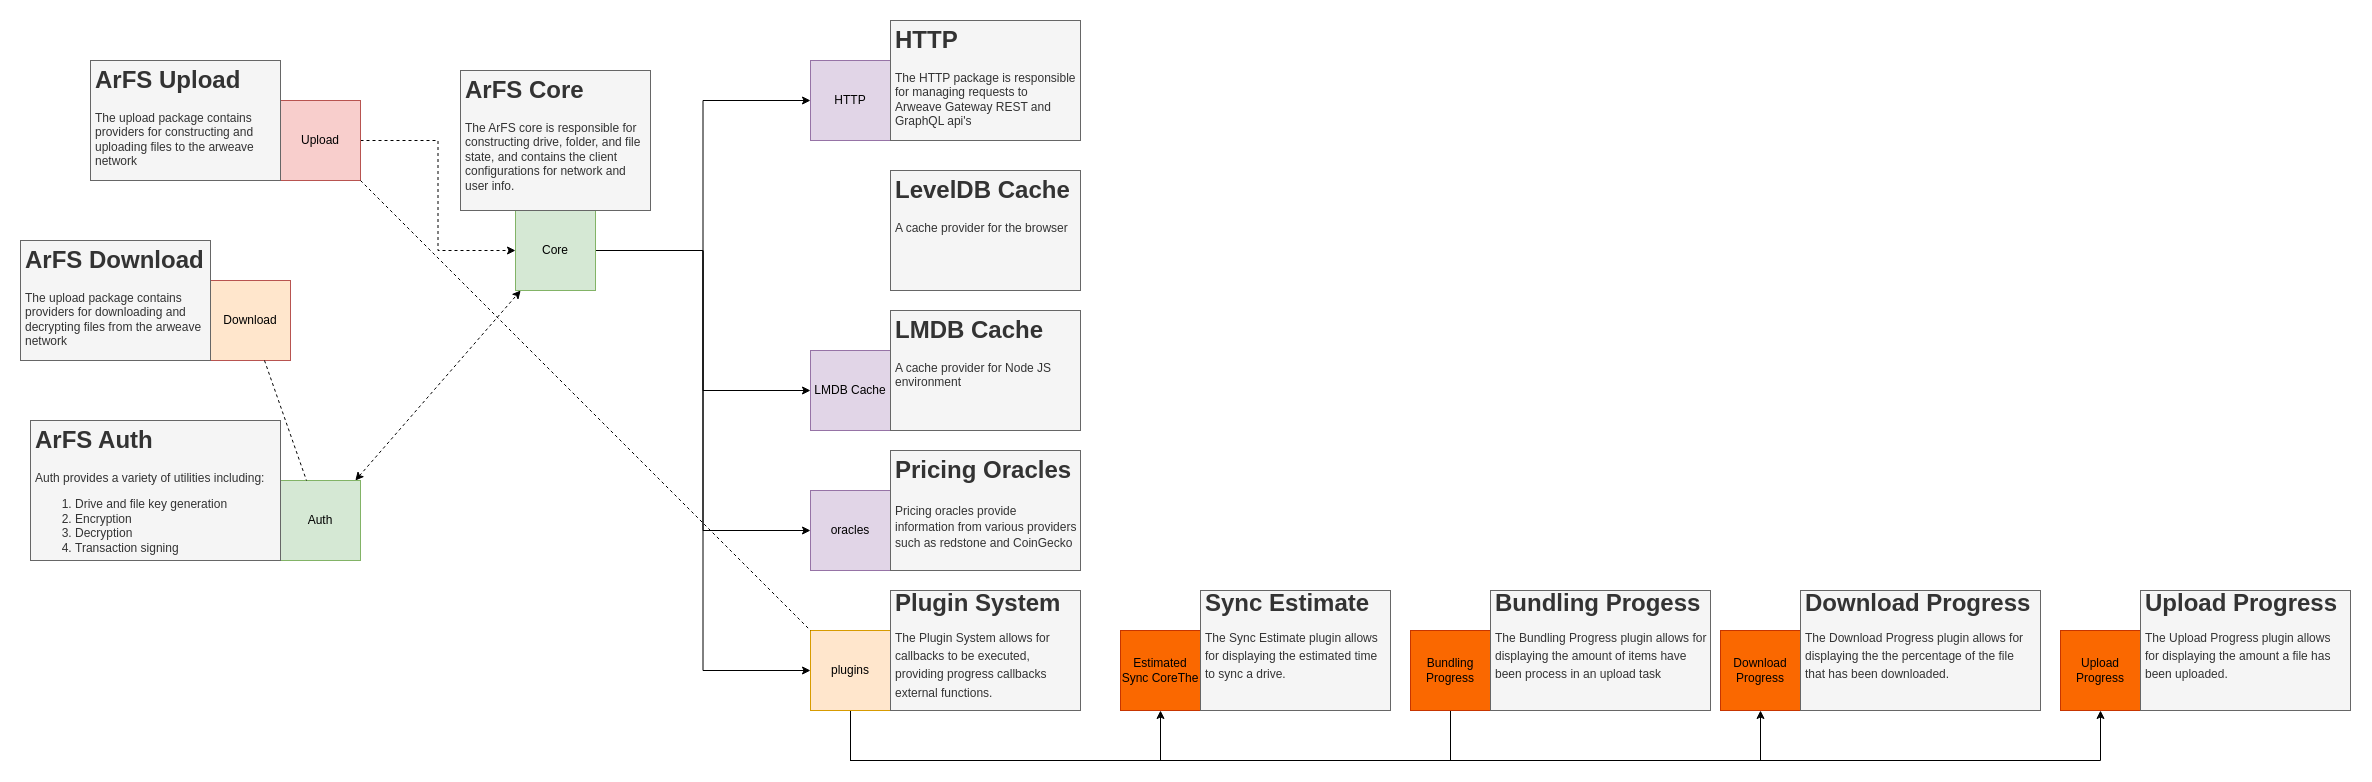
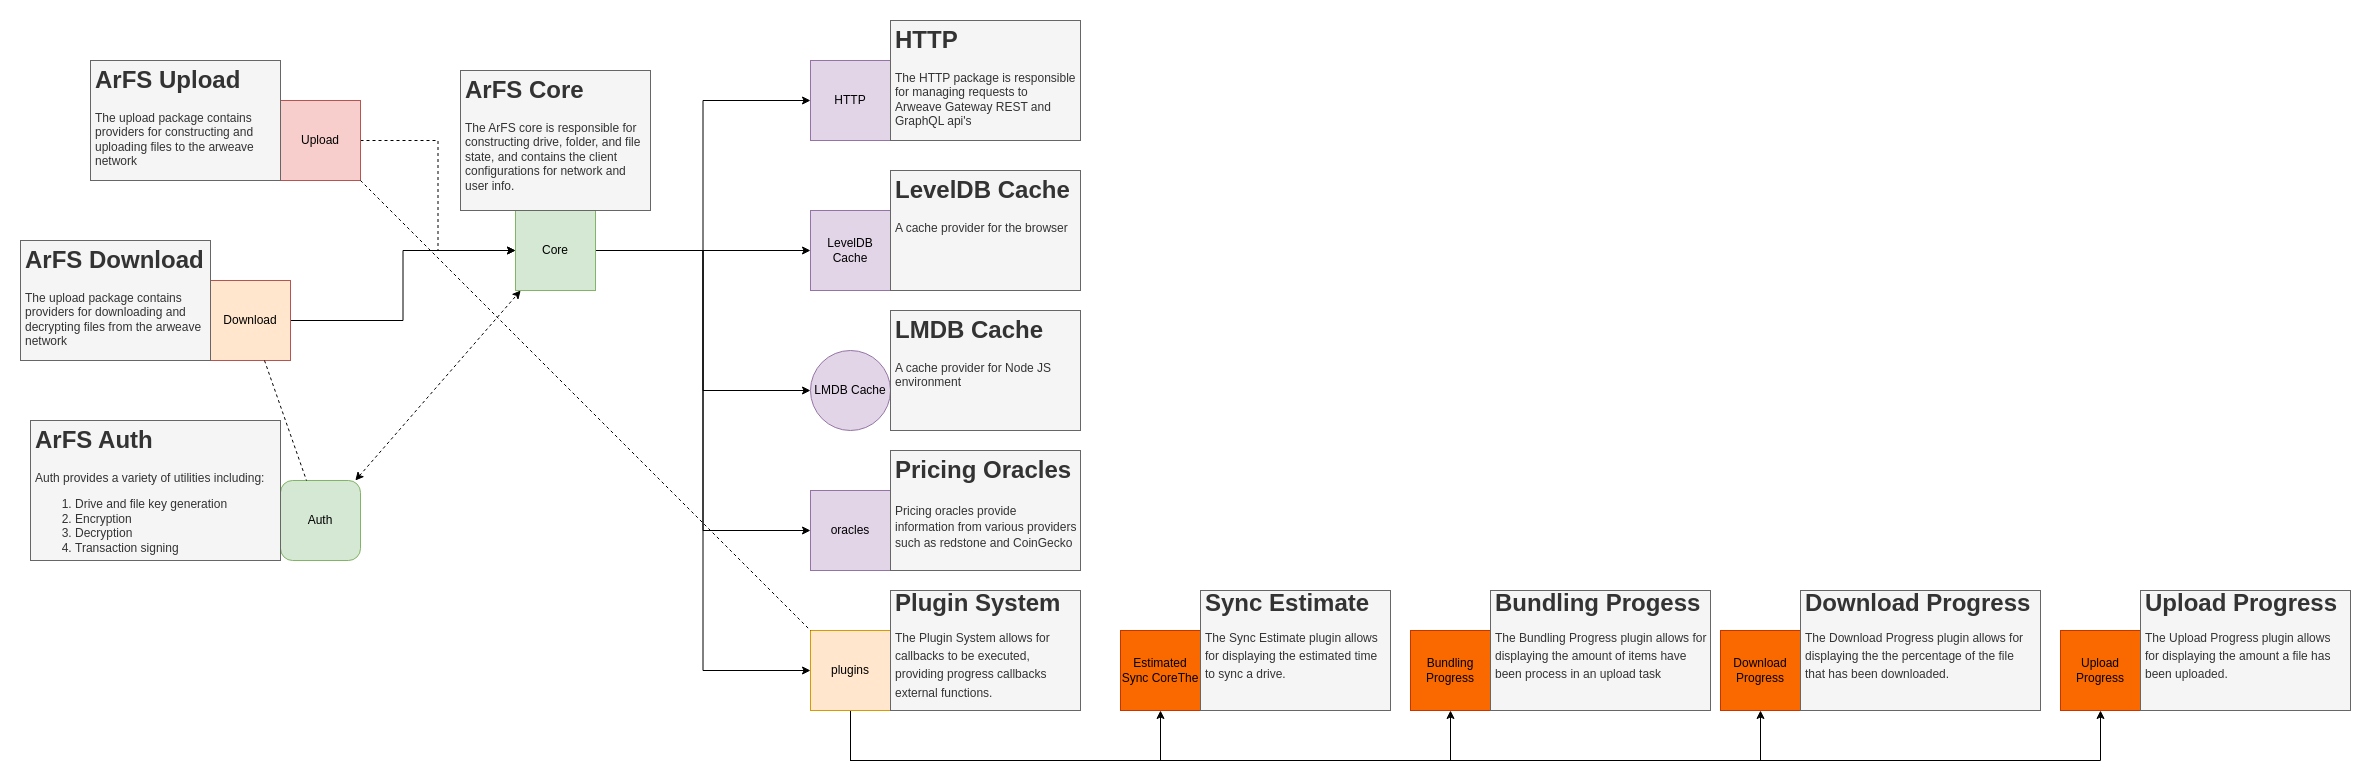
  <mxCell id="0" />
  <mxCell id="1" parent="0" />
+ <mxCell id="2" style="edgeStyle=orthogonalEdgeStyle;rounded=0;orthogonalLoop=1;jettySize=auto;html=1;entryX=0;entryY=0.5;entryDx=0;entryDy=0;" edge="1" parent="1" source="3" target="15"><mxGeometry relative="1" as="geometry" /></mxCell>
  <mxCell id="3" value="Download" style="whiteSpace=wrap;html=1;aspect=fixed;fillColor=#ffe6cc;strokeColor=#b85450;" vertex="1" parent="1"><mxGeometry x="210" y="280" width="80" height="80" as="geometry" /></mxCell>
  <mxCell id="4" style="edgeStyle=orthogonalEdgeStyle;rounded=0;orthogonalLoop=1;jettySize=auto;html=1;entryX=0;entryY=0.5;entryDx=0;entryDy=0;dashed=1;" edge="1" parent="1" source="5" target="15"><mxGeometry relative="1" as="geometry" /></mxCell>
  <mxCell id="5" value="Upload" style="whiteSpace=wrap;html=1;aspect=fixed;fillColor=#f8cecc;strokeColor=#b85450;" vertex="1" parent="1"><mxGeometry x="280" y="100" width="80" height="80" as="geometry" /></mxCell>
  <mxCell id="6" value="HTTP" style="whiteSpace=wrap;html=1;aspect=fixed;fillColor=#e1d5e7;strokeColor=#9673a6;" vertex="1" parent="1"><mxGeometry x="810" y="60" width="80" height="80" as="geometry" /></mxCell>
  <mxCell id="7" value="oracles" style="whiteSpace=wrap;html=1;aspect=fixed;fillColor=#e1d5e7;strokeColor=#9673a6;" vertex="1" parent="1"><mxGeometry x="810" y="490" width="80" height="80" as="geometry" /></mxCell>
- <mxCell id="9" value="LMDB Cache" style="whiteSpace=wrap;html=1;aspect=fixed;fillColor=#e1d5e7;strokeColor=#9673a6;" vertex="1" parent="1"><mxGeometry x="810" y="350" width="80" height="80" as="geometry" /></mxCell>
+ <mxCell id="8" value="LevelDB Cache" style="whiteSpace=wrap;html=1;aspect=fixed;fillColor=#e1d5e7;strokeColor=#9673a6;" vertex="1" parent="1"><mxGeometry x="810" y="210" width="80" height="80" as="geometry" /></mxCell>
+ <mxCell id="9" value="LMDB Cache" style="ellipse;whiteSpace=wrap;html=1;aspect=fixed;fillColor=#e1d5e7;strokeColor=#9673a6;" vertex="1" parent="1"><mxGeometry x="810" y="350" width="80" height="80" as="geometry" /></mxCell>
  <mxCell id="10" style="edgeStyle=orthogonalEdgeStyle;rounded=0;orthogonalLoop=1;jettySize=auto;html=1;entryX=0;entryY=0.5;entryDx=0;entryDy=0;" edge="1" parent="1" source="15" target="20"><mxGeometry relative="1" as="geometry" /></mxCell>
  <mxCell id="11" style="edgeStyle=orthogonalEdgeStyle;rounded=0;orthogonalLoop=1;jettySize=auto;html=1;entryX=0;entryY=0.5;entryDx=0;entryDy=0;" edge="1" parent="1" source="15" target="6"><mxGeometry relative="1" as="geometry" /></mxCell>
+ <mxCell id="12" style="edgeStyle=orthogonalEdgeStyle;rounded=0;orthogonalLoop=1;jettySize=auto;html=1;entryX=0;entryY=0.5;entryDx=0;entryDy=0;" edge="1" parent="1" source="15" target="8"><mxGeometry relative="1" as="geometry" /></mxCell>
  <mxCell id="13" style="edgeStyle=orthogonalEdgeStyle;rounded=0;orthogonalLoop=1;jettySize=auto;html=1;entryX=0;entryY=0.5;entryDx=0;entryDy=0;" edge="1" parent="1" source="15" target="9"><mxGeometry relative="1" as="geometry" /></mxCell>
  <mxCell id="14" style="edgeStyle=orthogonalEdgeStyle;rounded=0;orthogonalLoop=1;jettySize=auto;html=1;entryX=0;entryY=0.5;entryDx=0;entryDy=0;" edge="1" parent="1" source="15" target="7"><mxGeometry relative="1" as="geometry" /></mxCell>
  <mxCell id="15" value="Core" style="whiteSpace=wrap;html=1;aspect=fixed;fillColor=#d5e8d4;strokeColor=#82b366;" vertex="1" parent="1"><mxGeometry x="515" y="210" width="80" height="80" as="geometry" /></mxCell>
  <mxCell id="16" style="edgeStyle=orthogonalEdgeStyle;rounded=0;orthogonalLoop=1;jettySize=auto;html=1;" edge="1" parent="1" source="20" target="37"><mxGeometry relative="1" as="geometry"><Array as="points"><mxPoint x="850" y="760" /><mxPoint x="1160" y="760" /></Array></mxGeometry></mxCell>
- <mxCell id="17" style="edgeStyle=orthogonalEdgeStyle;rounded=0;orthogonalLoop=1;jettySize=auto;html=1;entryX=0.5;entryY=1;entryDx=0;entryDy=0;endArrow=none;" edge="1" parent="1" source="20" target="36"><mxGeometry relative="1" as="geometry"><Array as="points"><mxPoint x="850" y="760" /><mxPoint x="1450" y="760" /></Array></mxGeometry></mxCell>
+ <mxCell id="17" style="edgeStyle=orthogonalEdgeStyle;rounded=0;orthogonalLoop=1;jettySize=auto;html=1;entryX=0.5;entryY=1;entryDx=0;entryDy=0;" edge="1" parent="1" source="20" target="36"><mxGeometry relative="1" as="geometry"><Array as="points"><mxPoint x="850" y="760" /><mxPoint x="1450" y="760" /></Array></mxGeometry></mxCell>
  <mxCell id="18" style="edgeStyle=orthogonalEdgeStyle;rounded=0;orthogonalLoop=1;jettySize=auto;html=1;entryX=0.5;entryY=1;entryDx=0;entryDy=0;" edge="1" parent="1" source="20" target="34"><mxGeometry relative="1" as="geometry"><Array as="points"><mxPoint x="850" y="760" /><mxPoint x="1760" y="760" /></Array></mxGeometry></mxCell>
  <mxCell id="19" style="edgeStyle=orthogonalEdgeStyle;rounded=0;orthogonalLoop=1;jettySize=auto;html=1;entryX=0.5;entryY=1;entryDx=0;entryDy=0;" edge="1" parent="1" source="20" target="35"><mxGeometry relative="1" as="geometry"><Array as="points"><mxPoint x="850" y="760" /><mxPoint x="2100" y="760" /></Array></mxGeometry></mxCell>
  <mxCell id="20" value="plugins" style="whiteSpace=wrap;html=1;aspect=fixed;fillColor=#ffe6cc;strokeColor=#d79b00;" vertex="1" parent="1"><mxGeometry x="810" y="630" width="80" height="80" as="geometry" /></mxCell>
  <mxCell id="21" value="&lt;h1&gt;ArFS Core&lt;/h1&gt;&lt;p&gt;The ArFS core is responsible for constructing drive, folder, and file state, and contains the client configurations for network and user info.&lt;/p&gt;" style="text;html=1;spacing=5;spacingTop=-20;whiteSpace=wrap;overflow=hidden;rounded=0;fillColor=#f5f5f5;fontColor=#333333;strokeColor=#666666;" vertex="1" parent="1"><mxGeometry x="460" y="70" width="190" height="140" as="geometry" /></mxCell>
  <mxCell id="22" value="&lt;h1&gt;HTTP&lt;/h1&gt;&lt;p&gt;The HTTP package is responsible for managing requests to Arweave Gateway REST and GraphQL api's&lt;/p&gt;" style="text;html=1;spacing=5;spacingTop=-20;whiteSpace=wrap;overflow=hidden;rounded=0;fillColor=#f5f5f5;fontColor=#333333;strokeColor=#666666;" vertex="1" parent="1"><mxGeometry x="890" y="20" width="190" height="120" as="geometry" /></mxCell>
  <mxCell id="23" value="&lt;h1&gt;LevelDB Cache&lt;/h1&gt;&lt;p&gt;A cache provider for the browser&lt;/p&gt;" style="text;html=1;spacing=5;spacingTop=-20;whiteSpace=wrap;overflow=hidden;rounded=0;fillColor=#f5f5f5;fontColor=#333333;strokeColor=#666666;" vertex="1" parent="1"><mxGeometry x="890" y="170" width="190" height="120" as="geometry" /></mxCell>
  <mxCell id="24" value="&lt;h1&gt;LMDB Cache&lt;/h1&gt;&lt;div&gt;A cache provider for Node JS environment&lt;/div&gt;" style="text;html=1;spacing=5;spacingTop=-20;whiteSpace=wrap;overflow=hidden;rounded=0;fillColor=#f5f5f5;fontColor=#333333;strokeColor=#666666;" vertex="1" parent="1"><mxGeometry x="890" y="310" width="190" height="120" as="geometry" /></mxCell>
  <mxCell id="25" value="&lt;h1&gt;ArFS Upload&lt;/h1&gt;&lt;p&gt;The upload package contains providers for constructing and uploading files to the arweave network&lt;/p&gt;" style="text;html=1;spacing=5;spacingTop=-20;whiteSpace=wrap;overflow=hidden;rounded=0;fillColor=#f5f5f5;fontColor=#333333;strokeColor=#666666;" vertex="1" parent="1"><mxGeometry x="90" y="60" width="190" height="120" as="geometry" /></mxCell>
  <mxCell id="26" value="&lt;h1&gt;ArFS Download&lt;/h1&gt;&lt;p&gt;The upload package contains providers for downloading and decrypting files from the arweave network&lt;/p&gt;" style="text;html=1;spacing=5;spacingTop=-20;whiteSpace=wrap;overflow=hidden;rounded=0;fillColor=#f5f5f5;fontColor=#333333;strokeColor=#666666;" vertex="1" parent="1"><mxGeometry x="20" y="240" width="190" height="120" as="geometry" /></mxCell>
- <mxCell id="27" value="Auth" style="whiteSpace=wrap;html=1;aspect=fixed;fillColor=#d5e8d4;strokeColor=#82b366;" vertex="1" parent="1"><mxGeometry x="280" y="480" width="80" height="80" as="geometry" /></mxCell>
+ <mxCell id="27" value="Auth" style="whiteSpace=wrap;html=1;aspect=fixed;fillColor=#d5e8d4;strokeColor=#82b366;rounded=1;" vertex="1" parent="1"><mxGeometry x="280" y="480" width="80" height="80" as="geometry" /></mxCell>
  <mxCell id="28" value="" style="endArrow=none;dashed=1;html=1;rounded=0;" edge="1" parent="1" source="3" target="27"><mxGeometry width="50" height="50" relative="1" as="geometry"><mxPoint x="540" y="330" as="sourcePoint" /><mxPoint x="590" y="280" as="targetPoint" /></mxGeometry></mxCell>
  <mxCell id="29" value="&lt;h1&gt;ArFS Auth&lt;/h1&gt;&lt;div&gt;Auth provides a variety of utilities including:&lt;/div&gt;&lt;div&gt;&lt;ol&gt;&lt;li&gt;Drive and file key generation&lt;/li&gt;&lt;li&gt;Encryption&lt;/li&gt;&lt;li&gt;Decryption&lt;/li&gt;&lt;li&gt;Transaction signing&lt;/li&gt;&lt;/ol&gt;&lt;/div&gt;" style="text;html=1;spacing=5;spacingTop=-20;whiteSpace=wrap;overflow=hidden;rounded=0;fillColor=#f5f5f5;fontColor=#333333;strokeColor=#666666;" vertex="1" parent="1"><mxGeometry x="30" y="420" width="250" height="140" as="geometry" /></mxCell>
  <mxCell id="30" value="" style="endArrow=none;dashed=1;html=1;rounded=0;" edge="1" parent="1" source="5" target="20"><mxGeometry width="50" height="50" relative="1" as="geometry"><mxPoint x="370" y="344" as="sourcePoint" /><mxPoint x="560" y="520" as="targetPoint" /></mxGeometry></mxCell>
  <mxCell id="31" value="" style="endArrow=classic;startArrow=classic;html=1;rounded=0;dashed=1;" edge="1" parent="1" source="27" target="15"><mxGeometry width="50" height="50" relative="1" as="geometry"><mxPoint x="540" y="330" as="sourcePoint" /><mxPoint x="590" y="280" as="targetPoint" /></mxGeometry></mxCell>
  <mxCell id="32" value="&lt;h1&gt;&lt;span style=&quot;background-color: initial;&quot;&gt;Pricing Oracles&lt;/span&gt;&lt;/h1&gt;&lt;h1 style=&quot;line-height: 50%;&quot;&gt;&lt;span style=&quot;background-color: initial; font-size: 12px; font-weight: normal;&quot;&gt;Pricing oracles provide information from various providers such as redstone and CoinGecko&lt;/span&gt;&lt;br&gt;&lt;/h1&gt;" style="text;html=1;spacing=5;spacingTop=-20;whiteSpace=wrap;overflow=hidden;rounded=0;fillColor=#f5f5f5;fontColor=#333333;strokeColor=#666666;" vertex="1" parent="1"><mxGeometry x="890" y="450" width="190" height="120" as="geometry" /></mxCell>
  <mxCell id="33" value="&lt;h1 style=&quot;line-height: 60%;&quot;&gt;&lt;span style=&quot;background-color: initial;&quot;&gt;Plugin System&lt;/span&gt;&lt;/h1&gt;&lt;h1 style=&quot;line-height: 60%;&quot;&gt;&lt;span style=&quot;background-color: initial; font-size: 12px; font-weight: normal;&quot;&gt;The Plugin System allows for callbacks to be executed, providing progress callbacks external functions.&lt;/span&gt;&lt;br&gt;&lt;/h1&gt;" style="text;html=1;spacing=5;spacingTop=-20;whiteSpace=wrap;overflow=hidden;rounded=0;fillColor=#f5f5f5;fontColor=#333333;strokeColor=#666666;" vertex="1" parent="1"><mxGeometry x="890" y="590" width="190" height="120" as="geometry" /></mxCell>
  <mxCell id="34" value="Download Progress" style="whiteSpace=wrap;html=1;aspect=fixed;fillColor=#fa6800;strokeColor=#C73500;fontColor=#000000;" vertex="1" parent="1"><mxGeometry x="1720" y="630" width="80" height="80" as="geometry" /></mxCell>
  <mxCell id="35" value="Upload Progress" style="whiteSpace=wrap;html=1;aspect=fixed;fillColor=#fa6800;strokeColor=#C73500;fontColor=#000000;" vertex="1" parent="1"><mxGeometry x="2060" y="630" width="80" height="80" as="geometry" /></mxCell>
  <mxCell id="36" value="Bundling Progress" style="whiteSpace=wrap;html=1;aspect=fixed;fillColor=#fa6800;strokeColor=#C73500;fontColor=#000000;" vertex="1" parent="1"><mxGeometry x="1410" y="630" width="80" height="80" as="geometry" /></mxCell>
  <mxCell id="37" value="Estimated Sync CoreThe" style="whiteSpace=wrap;html=1;aspect=fixed;fillColor=#fa6800;strokeColor=#C73500;fontColor=#000000;" vertex="1" parent="1"><mxGeometry x="1120" y="630" width="80" height="80" as="geometry" /></mxCell>
  <mxCell id="38" value="&lt;h1 style=&quot;line-height: 60%;&quot;&gt;Sync Estimate&lt;/h1&gt;&lt;h1 style=&quot;line-height: 60%;&quot;&gt;&lt;span style=&quot;font-size: 12px; font-weight: 400;&quot;&gt;The Sync Estimate plugin allows for displaying the estimated time to sync a drive.&lt;/span&gt;&lt;/h1&gt;" style="text;html=1;spacing=5;spacingTop=-20;whiteSpace=wrap;overflow=hidden;rounded=0;fillColor=#f5f5f5;fontColor=#333333;strokeColor=#666666;" vertex="1" parent="1"><mxGeometry x="1200" y="590" width="190" height="120" as="geometry" /></mxCell>
  <mxCell id="39" value="&lt;h1 style=&quot;line-height: 60%;&quot;&gt;Bundling Progess&lt;/h1&gt;&lt;h1 style=&quot;line-height: 60%;&quot;&gt;&lt;span style=&quot;font-size: 12px; font-weight: 400;&quot;&gt;The Bundling Progress plugin allows for displaying the amount of items have been process in an upload task&lt;/span&gt;&lt;/h1&gt;" style="text;html=1;spacing=5;spacingTop=-20;whiteSpace=wrap;overflow=hidden;rounded=0;fillColor=#f5f5f5;fontColor=#333333;strokeColor=#666666;" vertex="1" parent="1"><mxGeometry x="1490" y="590" width="220" height="120" as="geometry" /></mxCell>
  <mxCell id="40" value="&lt;h1 style=&quot;line-height: 60%;&quot;&gt;Download Progress&lt;/h1&gt;&lt;h1 style=&quot;line-height: 60%;&quot;&gt;&lt;span style=&quot;font-size: 12px; font-weight: 400;&quot;&gt;The Download Progress plugin allows for displaying the the percentage of the file that has been downloaded.&lt;/span&gt;&lt;/h1&gt;" style="text;html=1;spacing=5;spacingTop=-20;whiteSpace=wrap;overflow=hidden;rounded=0;fillColor=#f5f5f5;fontColor=#333333;strokeColor=#666666;" vertex="1" parent="1"><mxGeometry x="1800" y="590" width="240" height="120" as="geometry" /></mxCell>
  <mxCell id="41" value="&lt;h1 style=&quot;line-height: 60%;&quot;&gt;Upload Progress&lt;/h1&gt;&lt;h1 style=&quot;line-height: 60%;&quot;&gt;&lt;span style=&quot;background-color: initial; font-size: 12px; font-weight: normal;&quot;&gt;The Upload Progress plugin allows for displaying the amount a file has been uploaded.&lt;/span&gt;&lt;br&gt;&lt;/h1&gt;" style="text;html=1;spacing=5;spacingTop=-20;whiteSpace=wrap;overflow=hidden;rounded=0;fillColor=#f5f5f5;fontColor=#333333;strokeColor=#666666;" vertex="1" parent="1"><mxGeometry x="2140" y="590" width="210" height="120" as="geometry" /></mxCell>
